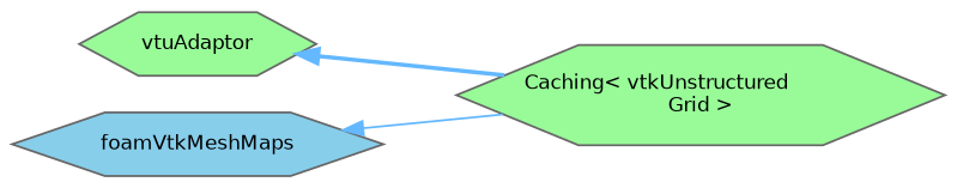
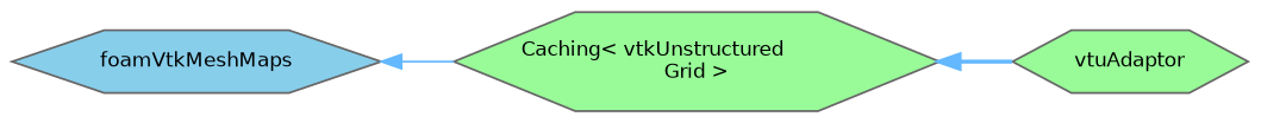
  digraph {
    rankdir=LR
    node [color=grey40 fillcolor=palegreen fontname=Helvetica fontsize=10 shape=hexagon style=filled]
    edge [color=steelblue1 dir=back fontname=Helvetica fontsize=10 labelfontname=Helvetica labelfontsize=10]
    n1 [height=0.2 label="Caching\< vtkUnstructured\lGrid \>" width=0.4]
    n2 [height=0.2 label=vtuAdaptor width=0.4]
    n3 [fillcolor=skyblue height=0.2 label=foamVtkMeshMaps width=0.4]
-   n2 -> n1 [style=bold]
+   n1 -> n2 [style=bold]
    n3 -> n1 [style=solid]
  }
